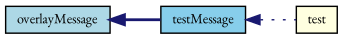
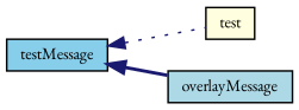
  digraph {
    fontname="EB Garamond"
    rankdir=LR
    node [color=black fontname="EB Garamond" fontsize=10 shape=record style=filled]
    edge [color=midnightblue dir=back fontname="EB Garamond" fontsize=10 labelfontname=Helvetica labelfontsize=10]
    n1 [fillcolor=lightyellow fontcolor=black height=0.2 label=test width=0.4]
    n2 [fillcolor=skyblue height=0.2 label=testMessage width=0.4]
    n3 [fillcolor=lightblue height=0.2 label=overlayMessage width=0.4]
    n2 -> n1 [style=dotted]
-   n3 -> n2 [style=bold]
+   n2 -> n3 [style=bold]
  }
